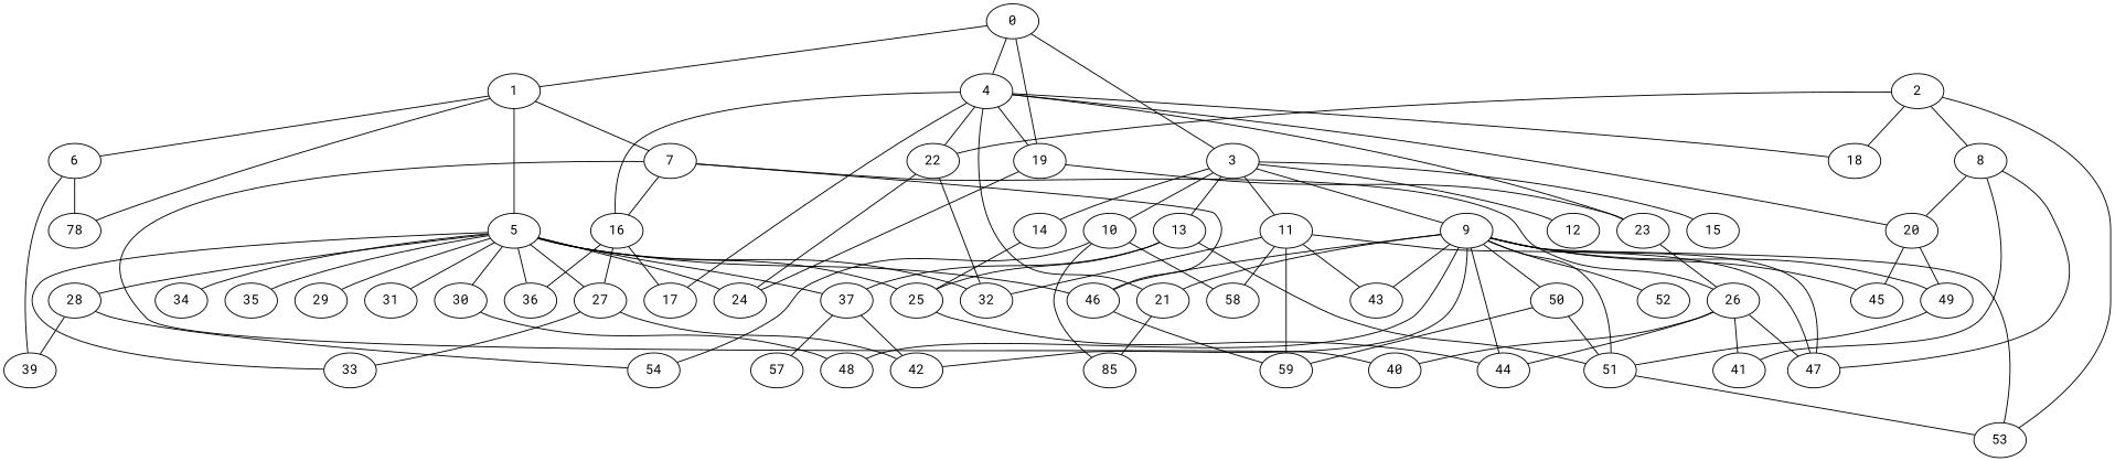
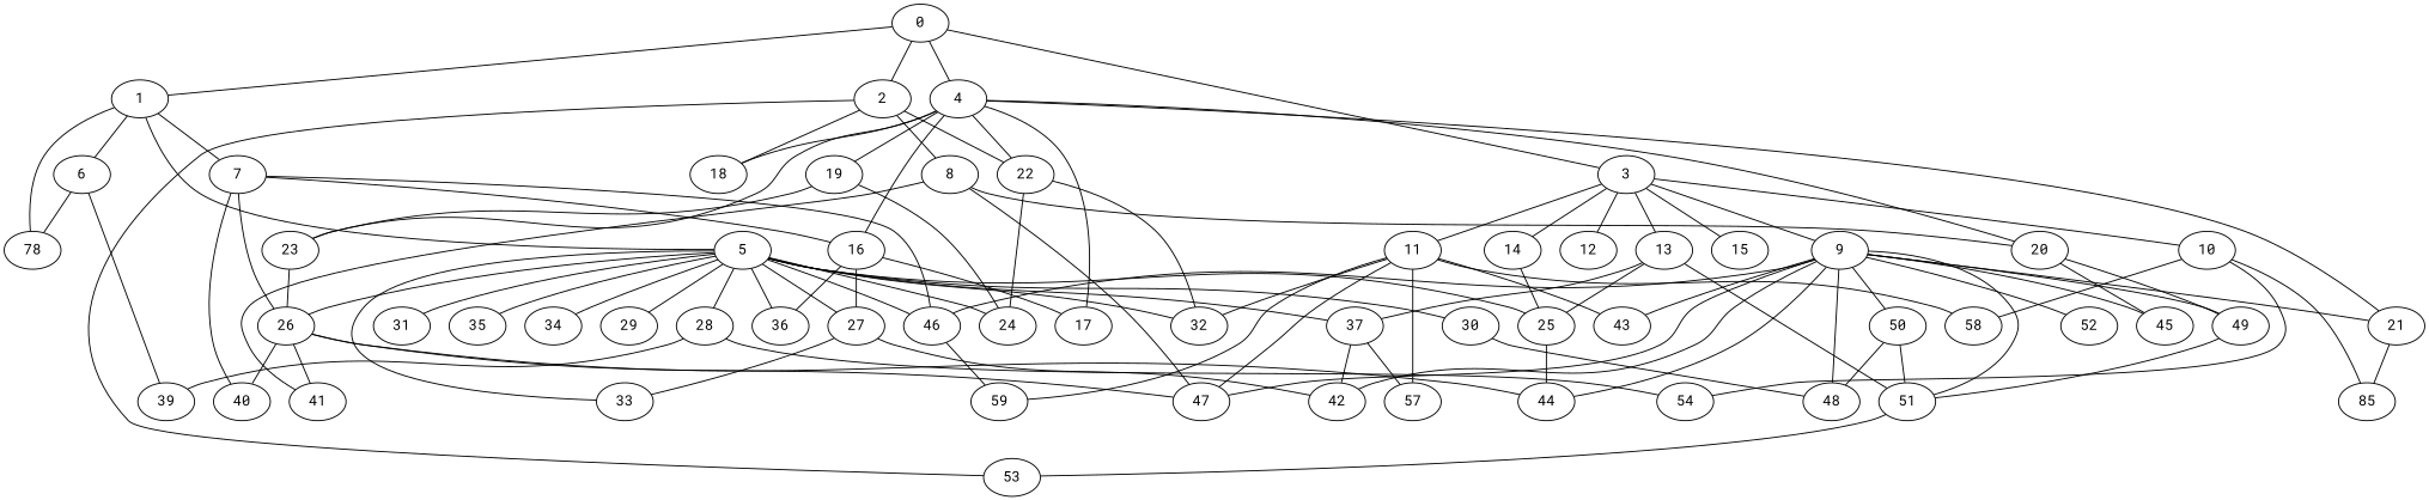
  graph {
    fontname="Roboto Mono"
    node [fontname="Roboto Mono"]
    edge [fontname="Roboto Mono"]
    0
    1
    2
    3
    4
    5
    6
    7
    n9 [label=78]
    8
    18
    22
    53
    9
    10
    11
    12
    13
    14
    15
    16
    17
    19
    20
    21
    23
    32
    34
    35
    36
    37
    33
    24
    25
    26
    27
    28
    29
    30
    31
    46
    39
    40
    41
    47
    42
    43
    44
    45
    48
    49
    50
    51
    52
    54
    n56 [label=85]
    58
    57
    59
    0 -- 1
-   0 -- 19
+   0 -- 2
    0 -- 3
    0 -- 4
    1 -- 5
    1 -- 6
    1 -- 7
    1 -- n9
    2 -- 8
    2 -- 18
    2 -- 22
    2 -- 53
    3 -- 9
    3 -- 10
    3 -- 11
    3 -- 12
    3 -- 13
    3 -- 14
    3 -- 15
    4 -- 18
    4 -- 22
    4 -- 16
    4 -- 17
    4 -- 19
    4 -- 20
    4 -- 21
    4 -- 23
    5 -- 32
    5 -- 34
    5 -- 35
    5 -- 36
    5 -- 37
    5 -- 33
    5 -- 24
    5 -- 25
+   5 -- 26
    5 -- 27
    5 -- 28
    5 -- 29
    5 -- 30
    5 -- 31
    5 -- 46
    6 -- n9
    6 -- 39
    7 -- 16
    7 -- 26
    7 -- 46
    7 -- 40
    8 -- 20
    8 -- 41
    8 -- 47
    22 -- 32
    22 -- 24
-   9 -- 53
    9 -- 21
    9 -- 46
    9 -- 47
    9 -- 42
    9 -- 43
    9 -- 44
    9 -- 45
    9 -- 48
    9 -- 49
    9 -- 50
    9 -- 51
    9 -- 52
    10 -- 54
    10 -- n56
    10 -- 58
    11 -- 32
    11 -- 47
    11 -- 43
    11 -- 58
+   11 -- 57
    11 -- 59
    13 -- 37
    13 -- 25
    13 -- 51
    14 -- 25
    16 -- 17
    16 -- 36
    16 -- 27
    19 -- 23
    19 -- 24
    20 -- 45
    20 -- 49
    21 -- n56
    23 -- 26
    37 -- 42
    37 -- 57
    25 -- 44
    26 -- 40
    26 -- 41
    26 -- 47
    26 -- 44
    27 -- 33
    27 -- 42
    28 -- 39
    28 -- 54
    30 -- 48
    46 -- 59
    49 -- 51
    50 -- 51
-   50 -- 59
+   50 -- 48
    51 -- 53
  }
